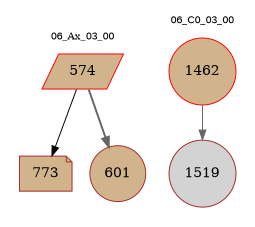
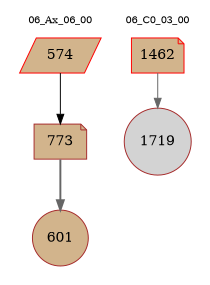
  digraph {
    node [color=brown fillcolor=tan shape=note style=filled]
    edge [color=gray40 style=solid]
    n1 [color=red label=574 shape=parallelogram]
    n2 [label=773]
    n3 [label=601 shape=circle]
-   n4 [color=red label=1462 shape=circle]
-   n5 [fillcolor=lightgrey label=1519 shape=circle]
+   n4 [color=red label=1462]
+   n5 [fillcolor=lightgrey label=1719 shape=circle]
    subgraph cluster_1 {
      color=white
      fontsize=10
-     label="06_Ax_03_00"
+     label="06_Ax_06_00"
      n1
      n2
      n3
    }
    subgraph cluster_2 {
      color=white
      fontsize=10
      label="06_C0_03_00"
      n4
      n5
    }
    n1 -> n2 [color=black]
-   n1 -> n3 [style=bold]
+   n2 -> n3 [style=bold]
    n4 -> n5
  }
